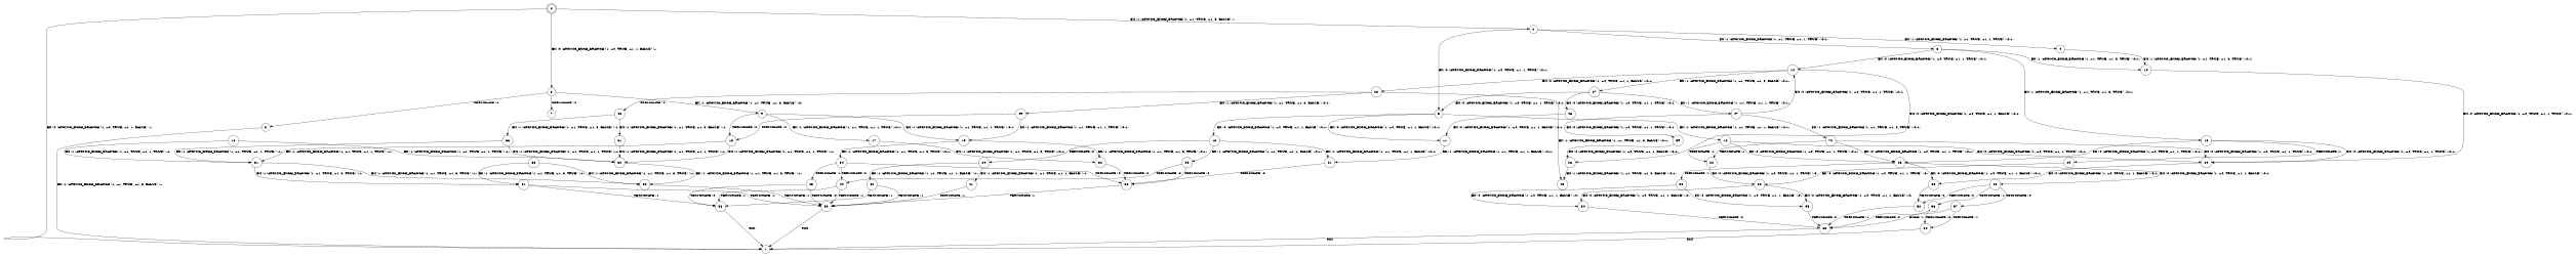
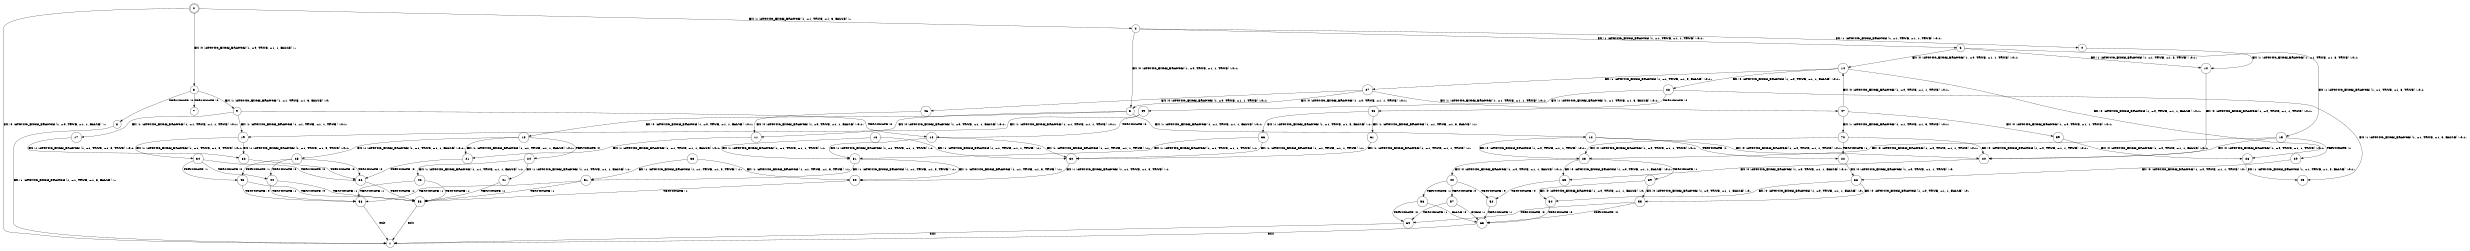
  digraph {
    node [shape=circle]
    0 [peripheries=2]
    1
    2
    3
    4
    5
    6
    7
    8
    9
    10
    11
    12
    13
    14
    15
    17
    18
    19
    20
    21
    22
    23
    24
    25
    26
    27
    28
    29
    16
    30
    31
    32
    34
    35
    36
    38
    39
    40
    41
    42
    43
    44
    45
    46
    47
    48
    49
    50
    51
    33
    52
    53
    54
    55
    56
    57
    58
    59
    n60 [label=70]
    61
    n62 [label=66]
    63
    64
    0 -> 1 [label="EX !0 !ATOMIC_EXCH_BRANCH (1, +0, TRUE, +1, 1, FALSE) !::"]
    0 -> 2 [label="EX !1 !ATOMIC_EXCH_BRANCH (1, +1, TRUE, +1, 3, FALSE) !::"]
    0 -> 3 [label="EX !0 !ATOMIC_EXCH_BRANCH (1, +0, TRUE, +1, 1, FALSE) !::"]
    2 -> 4 [label="EX !1 !ATOMIC_EXCH_BRANCH (1, +1, TRUE, +1, 1, TRUE) !:0:1:"]
    2 -> 5 [label="EX !0 !ATOMIC_EXCH_BRANCH (1, +0, TRUE, +1, 1, TRUE) !:0:1:"]
    2 -> 6 [label="EX !1 !ATOMIC_EXCH_BRANCH (1, +1, TRUE, +1, 1, TRUE) !:0:1:"]
    3 -> 7 [label="TERMINATE !0"]
    3 -> 8 [label="TERMINATE !0"]
    3 -> 9 [label="EX !1 !ATOMIC_EXCH_BRANCH (1, +1, TRUE, +1, 3, FALSE) !:0:"]
    4 -> 10 [label="EX !1 !ATOMIC_EXCH_BRANCH (1, +1, TRUE, +1, 3, TRUE) !:0:1:"]
    5 -> 11 [label="EX !0 !ATOMIC_EXCH_BRANCH (1, +0, TRUE, +1, 1, FALSE) !:0:1:"]
    5 -> 12 [label="EX !1 !ATOMIC_EXCH_BRANCH (1, +1, TRUE, +1, 1, FALSE) !:0:1:"]
    5 -> 13 [label="EX !0 !ATOMIC_EXCH_BRANCH (1, +0, TRUE, +1, 1, FALSE) !:0:1:"]
    6 -> 10 [label="EX !1 !ATOMIC_EXCH_BRANCH (1, +1, TRUE, +1, 3, TRUE) !:0:1:"]
    6 -> 14 [label="EX !0 !ATOMIC_EXCH_BRANCH (1, +0, TRUE, +1, 1, TRUE) !:0:1:"]
    6 -> 15 [label="EX !1 !ATOMIC_EXCH_BRANCH (1, +1, TRUE, +1, 3, TRUE) !:0:1:"]
    8 -> 1 [label="EX !1 !ATOMIC_EXCH_BRANCH (1, +1, TRUE, +1, 3, FALSE) !::"]
    9 -> 17 [label="EX !1 !ATOMIC_EXCH_BRANCH (1, +1, TRUE, +1, 1, TRUE) !:0:1:"]
    9 -> 18 [label="TERMINATE !0"]
    9 -> 19 [label="EX !1 !ATOMIC_EXCH_BRANCH (1, +1, TRUE, +1, 1, TRUE) !:0:1:"]
    10 -> 20 [label="EX !0 !ATOMIC_EXCH_BRANCH (1, +0, TRUE, +1, 1, TRUE) !:0:1:"]
    11 -> 21 [label="EX !1 !ATOMIC_EXCH_BRANCH (1, +1, TRUE, +1, 1, FALSE) !:0:1:"]
    12 -> 20 [label="EX !0 !ATOMIC_EXCH_BRANCH (1, +0, TRUE, +1, 1, TRUE) !:0:1:"]
    12 -> 22 [label="TERMINATE !1"]
    12 -> 23 [label="EX !0 !ATOMIC_EXCH_BRANCH (1, +0, TRUE, +1, 1, TRUE) !:0:1:"]
    13 -> 21 [label="EX !1 !ATOMIC_EXCH_BRANCH (1, +1, TRUE, +1, 1, FALSE) !:0:1:"]
    13 -> 24 [label="TERMINATE !0"]
    13 -> 25 [label="EX !1 !ATOMIC_EXCH_BRANCH (1, +1, TRUE, +1, 1, FALSE) !:0:1:"]
    14 -> 26 [label="EX !0 !ATOMIC_EXCH_BRANCH (1, +0, TRUE, +1, 1, FALSE) !:0:1:"]
    14 -> 27 [label="EX !1 !ATOMIC_EXCH_BRANCH (1, +1, TRUE, +1, 3, FALSE) !:0:1:"]
    14 -> 28 [label="EX !0 !ATOMIC_EXCH_BRANCH (1, +0, TRUE, +1, 1, FALSE) !:0:1:"]
    15 -> 20 [label="EX !0 !ATOMIC_EXCH_BRANCH (1, +0, TRUE, +1, 1, TRUE) !:0:1:"]
    15 -> 23 [label="EX !0 !ATOMIC_EXCH_BRANCH (1, +0, TRUE, +1, 1, TRUE) !:0:1:"]
    15 -> 29 [label="TERMINATE !1"]
    17 -> 32 [label="EX !1 !ATOMIC_EXCH_BRANCH (1, +1, TRUE, +1, 3, TRUE) !:0:1:"]
    18 -> 30 [label="EX !1 !ATOMIC_EXCH_BRANCH (1, +1, TRUE, +1, 1, TRUE) !:1:"]
    18 -> 31 [label="EX !1 !ATOMIC_EXCH_BRANCH (1, +1, TRUE, +1, 1, TRUE) !:1:"]
    19 -> 32 [label="EX !1 !ATOMIC_EXCH_BRANCH (1, +1, TRUE, +1, 3, TRUE) !:0:1:"]
    19 -> 34 [label="EX !1 !ATOMIC_EXCH_BRANCH (1, +1, TRUE, +1, 3, TRUE) !:0:1:"]
    20 -> 35 [label="EX !0 !ATOMIC_EXCH_BRANCH (1, +0, TRUE, +1, 1, FALSE) !:0:1:"]
    21 -> 36 [label="TERMINATE !0"]
    22 -> 38 [label="EX !0 !ATOMIC_EXCH_BRANCH (1, +0, TRUE, +1, 1, TRUE) !:0:"]
    23 -> 35 [label="EX !0 !ATOMIC_EXCH_BRANCH (1, +0, TRUE, +1, 1, FALSE) !:0:1:"]
    23 -> 39 [label="TERMINATE !1"]
    23 -> 40 [label="EX !0 !ATOMIC_EXCH_BRANCH (1, +0, TRUE, +1, 1, FALSE) !:0:1:"]
    24 -> 41 [label="EX !1 !ATOMIC_EXCH_BRANCH (1, +1, TRUE, +1, 1, FALSE) !:1:"]
    24 -> 42 [label="EX !1 !ATOMIC_EXCH_BRANCH (1, +1, TRUE, +1, 1, FALSE) !:1:"]
    25 -> 36 [label="TERMINATE !0"]
+   25 -> 43 [label="TERMINATE !1"]
    25 -> 44 [label="TERMINATE !0"]
    26 -> 45 [label="EX !1 !ATOMIC_EXCH_BRANCH (1, +1, TRUE, +1, 3, FALSE) !:0:1:"]
    27 -> 5 [label="EX !0 !ATOMIC_EXCH_BRANCH (1, +0, TRUE, +1, 1, TRUE) !:0:1:"]
    27 -> 46 [label="EX !0 !ATOMIC_EXCH_BRANCH (1, +0, TRUE, +1, 1, TRUE) !:0:1:"]
    27 -> 47 [label="EX !1 !ATOMIC_EXCH_BRANCH (1, +1, TRUE, +1, 1, TRUE) !:0:1:"]
    28 -> 45 [label="EX !1 !ATOMIC_EXCH_BRANCH (1, +1, TRUE, +1, 3, FALSE) !:0:1:"]
    28 -> 48 [label="TERMINATE !0"]
    28 -> 49 [label="EX !1 !ATOMIC_EXCH_BRANCH (1, +1, TRUE, +1, 3, FALSE) !:0:1:"]
    29 -> 38 [label="EX !0 !ATOMIC_EXCH_BRANCH (1, +0, TRUE, +1, 1, TRUE) !:0:"]
    16 -> 30 [label="EX !1 !ATOMIC_EXCH_BRANCH (1, +1, TRUE, +1, 1, TRUE) !:1:"]
    16 -> 31 [label="EX !1 !ATOMIC_EXCH_BRANCH (1, +1, TRUE, +1, 1, TRUE) !:1:"]
    30 -> 50 [label="EX !1 !ATOMIC_EXCH_BRANCH (1, +1, TRUE, +1, 3, TRUE) !:1:"]
    31 -> 50 [label="EX !1 !ATOMIC_EXCH_BRANCH (1, +1, TRUE, +1, 3, TRUE) !:1:"]
    31 -> 51 [label="EX !1 !ATOMIC_EXCH_BRANCH (1, +1, TRUE, +1, 3, TRUE) !:1:"]
    32 -> 36 [label="TERMINATE !0"]
    34 -> 36 [label="TERMINATE !0"]
    34 -> 43 [label="TERMINATE !1"]
    34 -> 44 [label="TERMINATE !0"]
    35 -> 52 [label="TERMINATE !0"]
    36 -> 53 [label="TERMINATE !1"]
    38 -> 54 [label="EX !0 !ATOMIC_EXCH_BRANCH (1, +0, TRUE, +1, 1, FALSE) !:0:"]
    38 -> 55 [label="EX !0 !ATOMIC_EXCH_BRANCH (1, +0, TRUE, +1, 1, FALSE) !:0:"]
    39 -> 54 [label="EX !0 !ATOMIC_EXCH_BRANCH (1, +0, TRUE, +1, 1, FALSE) !:0:"]
    39 -> 55 [label="EX !0 !ATOMIC_EXCH_BRANCH (1, +0, TRUE, +1, 1, FALSE) !:0:"]
    40 -> 52 [label="TERMINATE !0"]
    40 -> 56 [label="TERMINATE !1"]
    40 -> 57 [label="TERMINATE !0"]
    41 -> 53 [label="TERMINATE !1"]
    42 -> 53 [label="TERMINATE !1"]
    42 -> 58 [label="TERMINATE !1"]
    43 -> 53 [label="TERMINATE !0"]
    43 -> 58 [label="TERMINATE !0"]
    44 -> 53 [label="TERMINATE !1"]
    44 -> 58 [label="TERMINATE !1"]
    46 -> 11 [label="EX !0 !ATOMIC_EXCH_BRANCH (1, +0, TRUE, +1, 1, FALSE) !:0:1:"]
    47 -> 14 [label="EX !0 !ATOMIC_EXCH_BRANCH (1, +0, TRUE, +1, 1, TRUE) !:0:1:"]
    47 -> 59 [label="EX !0 !ATOMIC_EXCH_BRANCH (1, +0, TRUE, +1, 1, TRUE) !:0:1:"]
    47 -> n60 [label="EX !1 !ATOMIC_EXCH_BRANCH (1, +1, TRUE, +1, 3, TRUE) !:0:1:"]
    48 -> 61 [label="EX !1 !ATOMIC_EXCH_BRANCH (1, +1, TRUE, +1, 3, FALSE) !:1:"]
    48 -> n62 [label="EX !1 !ATOMIC_EXCH_BRANCH (1, +1, TRUE, +1, 3, FALSE) !:1:"]
    49 -> 18 [label="TERMINATE !0"]
    49 -> 19 [label="EX !1 !ATOMIC_EXCH_BRANCH (1, +1, TRUE, +1, 1, TRUE) !:0:1:"]
    50 -> 53 [label="TERMINATE !1"]
    51 -> 53 [label="TERMINATE !1"]
    51 -> 58 [label="TERMINATE !1"]
    33 -> 50 [label="EX !1 !ATOMIC_EXCH_BRANCH (1, +1, TRUE, +1, 3, TRUE) !:1:"]
    33 -> 51 [label="EX !1 !ATOMIC_EXCH_BRANCH (1, +1, TRUE, +1, 3, TRUE) !:1:"]
    52 -> 63 [label="TERMINATE !1"]
    53 -> 1 [label=exit]
    54 -> 63 [label="TERMINATE !0"]
    55 -> 63 [label="TERMINATE !0"]
-   56 -> 63 [label="TERMINATE !0"]
+   55 -> 64 [label="TERMINATE !0"]
+   56 -> 63 [label="FALSE !0"]
    56 -> 64 [label="TERMINATE !0"]
    57 -> 63 [label="EXCH !1"]
    57 -> 64 [label="TERMINATE !1"]
    58 -> 1 [label=exit]
    59 -> 26 [label="EX !0 !ATOMIC_EXCH_BRANCH (1, +0, TRUE, +1, 1, FALSE) !:0:1:"]
    n60 -> 20 [label="EX !0 !ATOMIC_EXCH_BRANCH (1, +0, TRUE, +1, 1, TRUE) !:0:1:"]
    n60 -> 22 [label="TERMINATE !1"]
    n60 -> 23 [label="EX !0 !ATOMIC_EXCH_BRANCH (1, +0, TRUE, +1, 1, TRUE) !:0:1:"]
    61 -> 30 [label="EX !1 !ATOMIC_EXCH_BRANCH (1, +1, TRUE, +1, 1, TRUE) !:1:"]
    n62 -> 30 [label="EX !1 !ATOMIC_EXCH_BRANCH (1, +1, TRUE, +1, 1, TRUE) !:1:"]
    n62 -> 31 [label="EX !1 !ATOMIC_EXCH_BRANCH (1, +1, TRUE, +1, 1, TRUE) !:1:"]
    63 -> 1 [label=exit]
    64 -> 1 [label=exit]
  }
